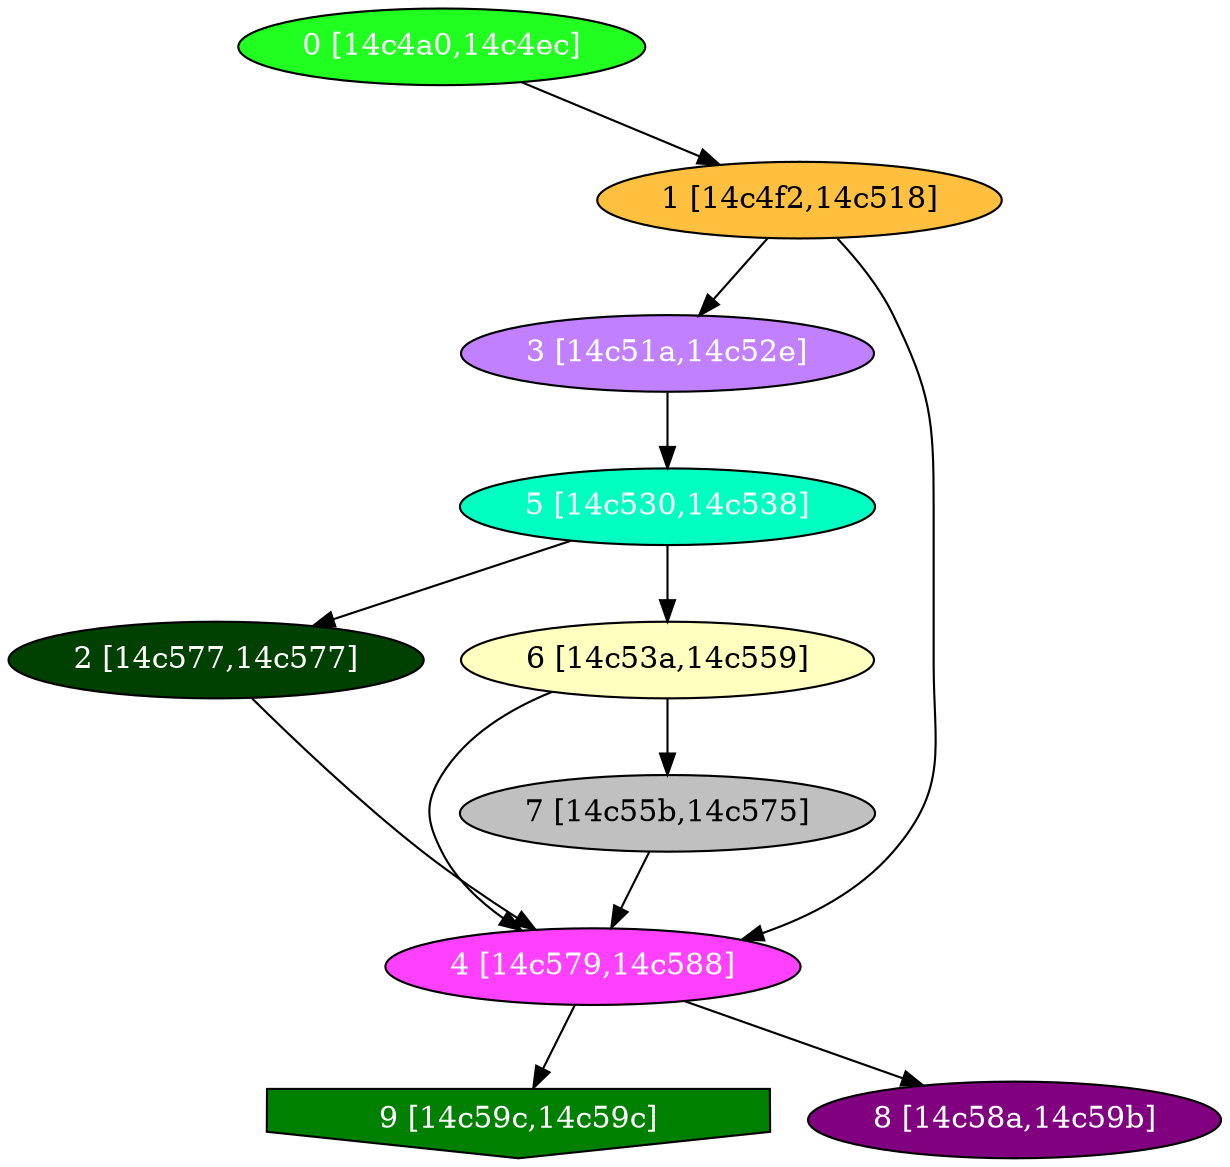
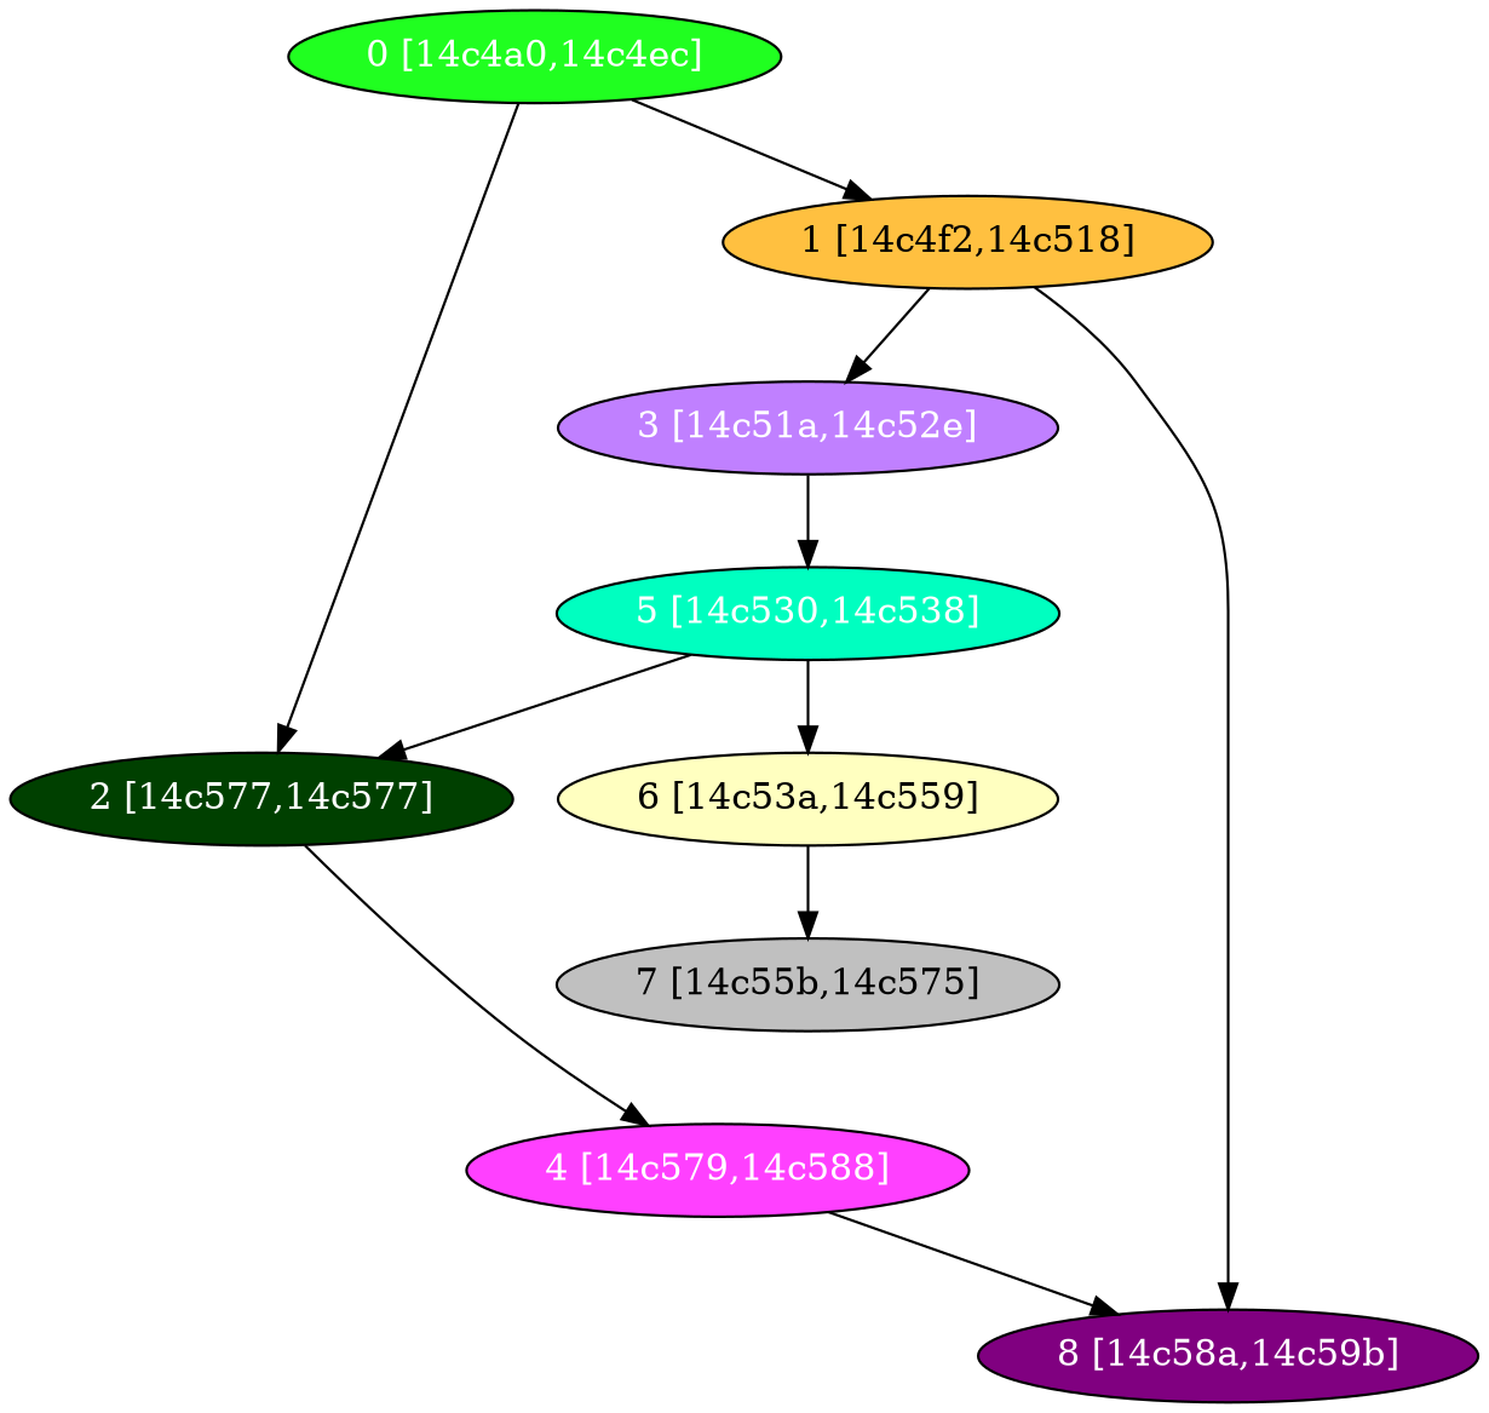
  digraph {
    node [fontcolor="#ffffff" shape=oval style=filled]
    n1 [fillcolor="#20FF20" label="0 [14c4a0,14c4ec]"]
    n2 [fillcolor="#FFC040" fontcolor="#000000" label="1 [14c4f2,14c518]"]
    n3 [fillcolor="#004000" label="2 [14c577,14c577]"]
    n4 [fillcolor="#C080FF" label="3 [14c51a,14c52e]"]
    n5 [fillcolor="#FF40FF" label="4 [14c579,14c588]"]
    n6 [fillcolor="#00FFC0" label="5 [14c530,14c538]"]
    n7 [fillcolor="#800080" label="8 [14c58a,14c59b]"]
-   n8 [fillcolor="#008000" label="9 [14c59c,14c59c]" shape=invhouse]
    n9 [fillcolor="#FFFFC0" fontcolor="#000000" label="6 [14c53a,14c559]"]
    n10 [fillcolor="#C0C0C0" fontcolor="#000000" label="7 [14c55b,14c575]"]
    n1 -> n2
+   n1 -> n3
    n2 -> n4
-   n2 -> n5
+   n2 -> n7
    n3 -> n5
    n4 -> n6
    n5 -> n7
-   n5 -> n8
    n6 -> n3
    n6 -> n9
-   n9 -> n5
    n9 -> n10
-   n10 -> n5
  }
